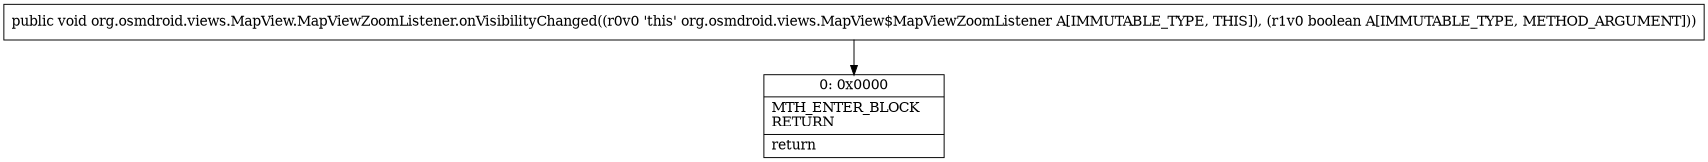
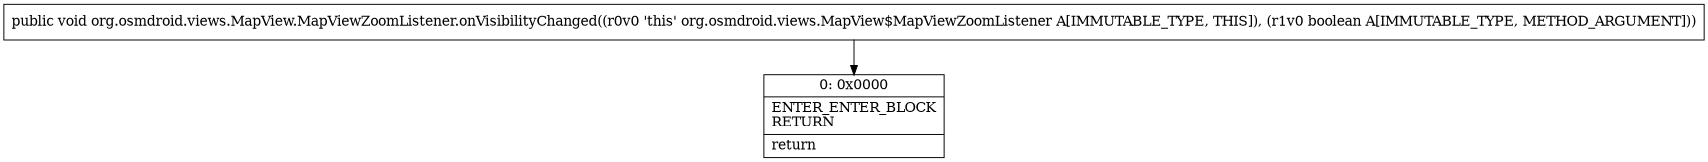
  digraph {
    node [shape=record]
-   n1 [label="{0\:\ 0x0000|MTH_ENTER_BLOCK\lRETURN\l|return\l}"]
+   n1 [label="{0\:\ 0x0000|ENTER_ENTER_BLOCK\lRETURN\l|return\l}"]
    n2 [label="{public void org.osmdroid.views.MapView.MapViewZoomListener.onVisibilityChanged((r0v0 'this' org.osmdroid.views.MapView$MapViewZoomListener A[IMMUTABLE_TYPE, THIS]), (r1v0 boolean A[IMMUTABLE_TYPE, METHOD_ARGUMENT])) }"]
    n2 -> n1
  }
